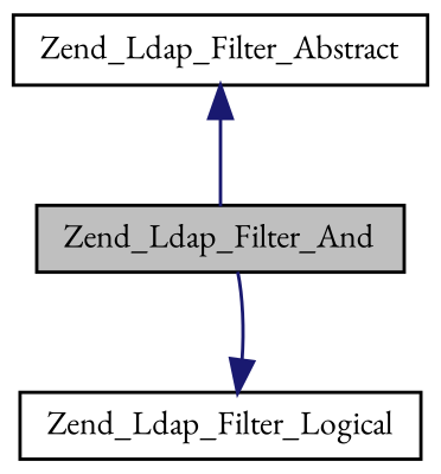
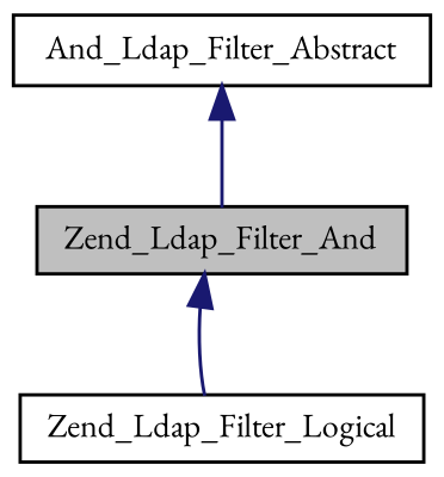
  digraph {
    fontname="EB Garamond"
    node [color=black fillcolor=white fontname="EB Garamond" fontsize=10 shape=record style=filled]
    edge [color=midnightblue dir=back fontname="EB Garamond" fontsize=10 labelfontname=Helvetica labelfontsize=10 style=solid]
    n1 [fillcolor=grey75 fontcolor=black height=0.2 label=Zend_Ldap_Filter_And width=0.4]
    n2 [height=0.2 label=Zend_Ldap_Filter_Logical width=0.4]
-   n3 [height=0.2 label=Zend_Ldap_Filter_Abstract width=0.4]
-   n2 -> n1
+   n3 [height=0.2 label=And_Ldap_Filter_Abstract width=0.4]
+   n1 -> n2
    n3 -> n1
  }
